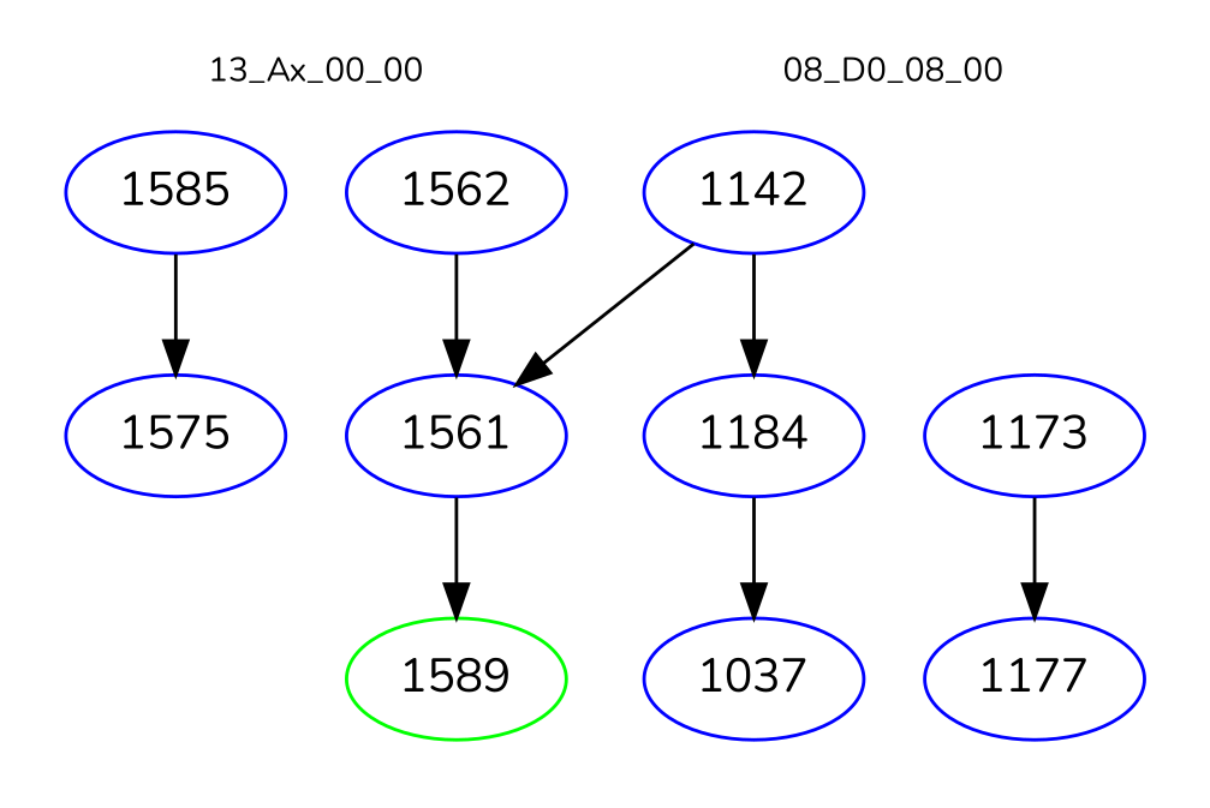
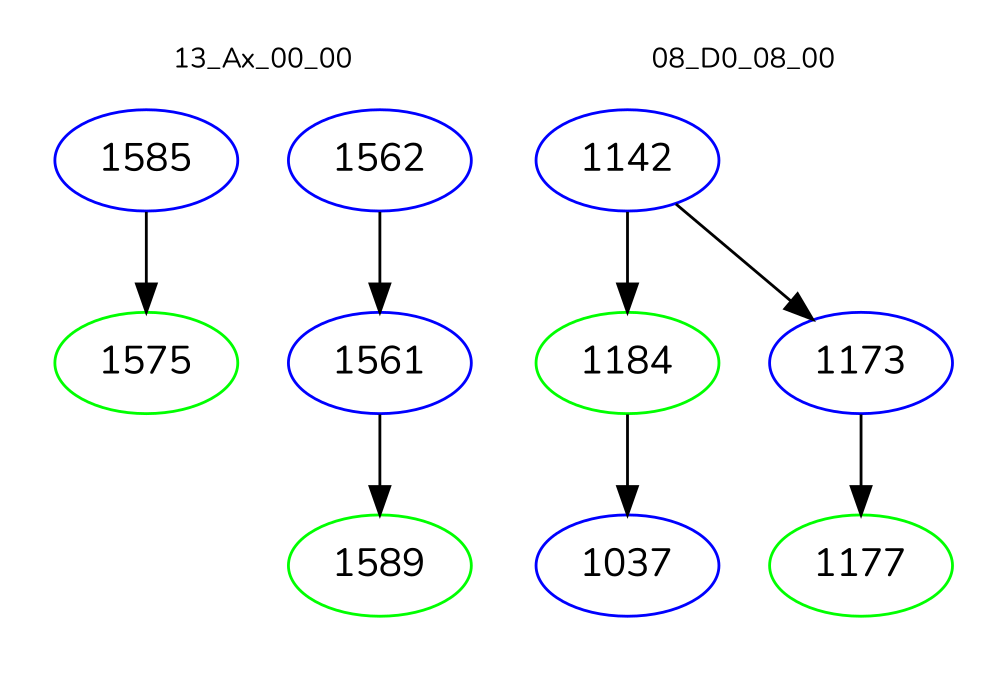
  digraph {
    fontname=Nunito
    node [color=blue fontname=Nunito]
    edge [color=black fontname=Nunito]
    n1 [label=1562]
    n2 [label=1561]
    n3 [label=1585]
    n4 [color=green label=1589]
-   n5 [label=1575]
+   n5 [color=green label=1575]
    n6 [label=1142]
-   n7 [label=1184]
+   n7 [color=green label=1184]
    n8 [label=1173]
    n9 [label=1037]
-   n10 [label=1177]
+   n10 [color=green label=1177]
    subgraph cluster_1 {
      color=white
      fontsize=10
      label="13_Ax_00_00"
      n1
      n2
      n3
      n4
      n5
    }
    subgraph cluster_2 {
      color=white
      fontsize=10
      label="08_D0_08_00"
      n6
      n7
      n8
      n9
      n10
    }
    n1 -> n2
    n2 -> n4
    n3 -> n5
    n6 -> n7
-   n6 -> n2
+   n6 -> n8
    n7 -> n9
    n8 -> n10
  }
